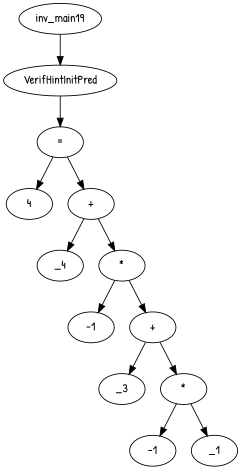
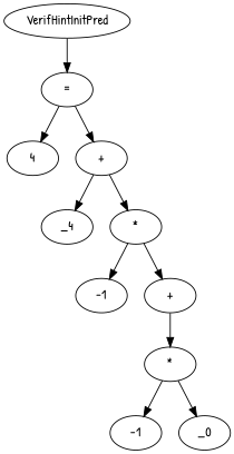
  digraph {
    fontname="Patrick Hand"
    node [fontname="Patrick Hand"]
    edge [fontname="Patrick Hand"]
-   n1 [label=inv_main19]
    n2 [label=VerifHintInitPred]
    n3 [label="="]
    n4 [label=4]
    n5 [label="+"]
    n6 [label=_4]
    n7 [label="*"]
    n8 [label=-1]
    n9 [label="+"]
-   n10 [label=_3]
    n11 [label="*"]
    n12 [label=-1]
-   n13 [label=_1]
-   n1 -> n2
+   n13 [label=_0]
    n2 -> n3
    n3 -> n4
    n3 -> n5
    n5 -> n6
    n5 -> n7
    n7 -> n8
    n7 -> n9
-   n9 -> n10
    n9 -> n11
    n11 -> n12
    n11 -> n13
  }
